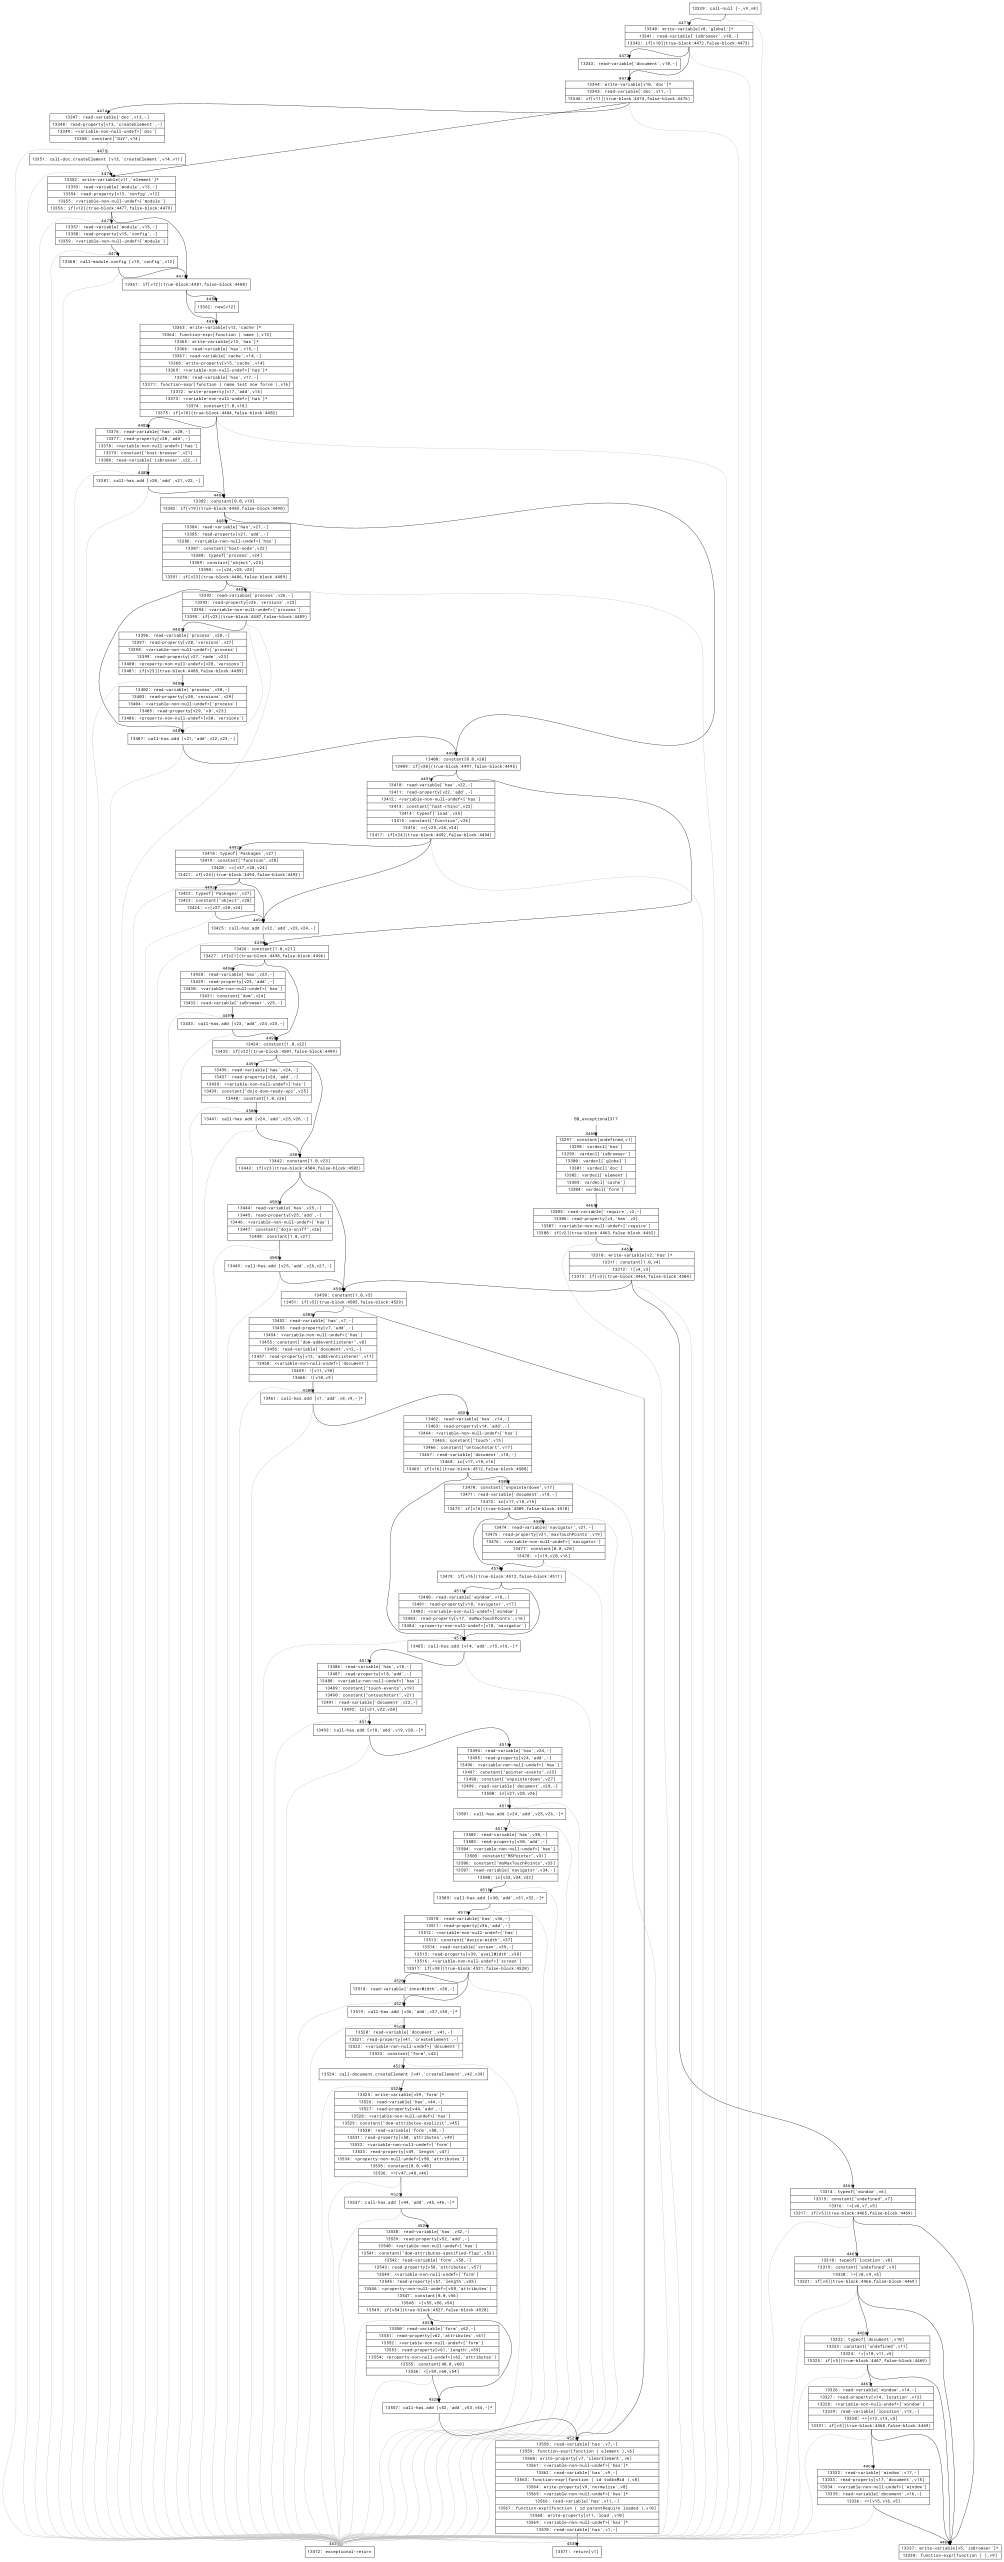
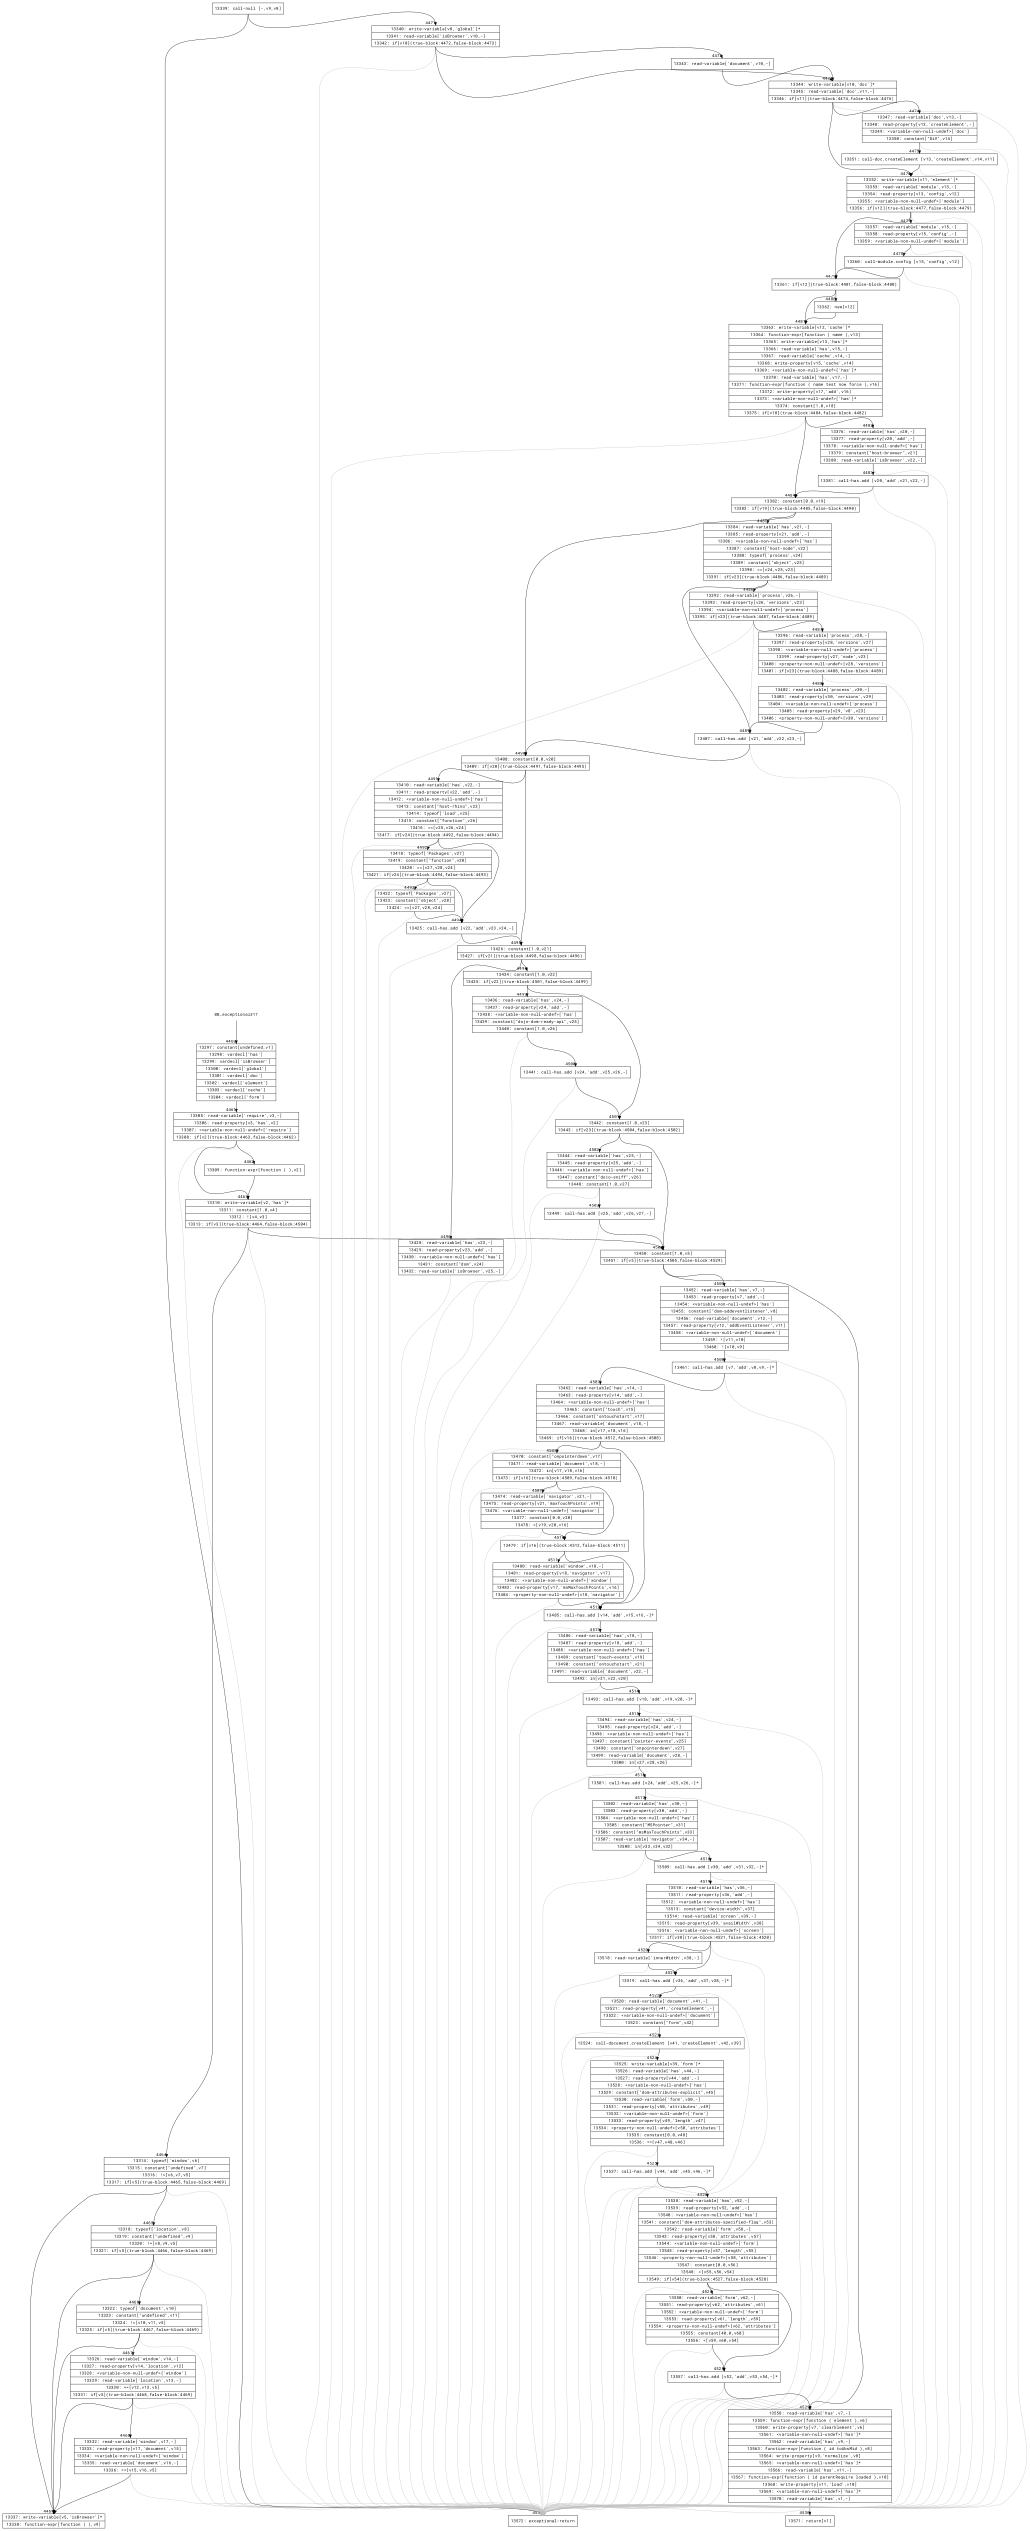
  digraph {
    fontname="Roboto Mono"
    rankdir=TD
    node [fontname="Roboto Mono" shape=record]
    edge [fontname="Roboto Mono" headport=n tailport=s]
    n1 [label=BB_exceptional317 shape=none]
    n2 [label="{13297: constant[undefined,v1]|13298: vardecl['has']|13299: vardecl['isBrowser']|13300: vardecl['global']|13301: vardecl['doc']|13302: vardecl['element']|13303: vardecl['cache']|13304: vardecl['form']}"]
    n3 [label="{13305: read-variable['require',v3,-]|13306: read-property[v3,'has',v2]|13307: \<variable-non-null-undef\>['require']|13308: if[v2](true-block:4463,false-block:4462)}"]
    n4 [label="{13310: write-variable[v2,'has']*|13311: constant[1.0,v4]|13312: ![v4,v3]|13313: if[v3](true-block:4464,false-block:4504)}"]
+   n5 [label="{13309: function-expr[function ( ),v2]}"]
    n6 [label="{13572: exceptional-return}"]
    n7 [label="{13314: typeof['window',v6]|13315: constant[\"undefined\",v7]|13316: !=[v6,v7,v5]|13317: if[v5](true-block:4465,false-block:4469)}"]
    n8 [label="{13450: constant[1.0,v5]|13451: if[v5](true-block:4505,false-block:4529)}"]
    n9 [label="{13337: write-variable[v5,'isBrowser']*|13338: function-expr[function ( ),v9]}"]
    n10 [label="{13318: typeof['location',v8]|13319: constant[\"undefined\",v9]|13320: !=[v8,v9,v5]|13321: if[v5](true-block:4466,false-block:4469)}"]
    n11 [label="{13452: read-variable['has',v7,-]|13453: read-property[v7,'add',-]|13454: \<variable-non-null-undef\>['has']|13455: constant[\"dom-addeventlistener\",v8]|13456: read-variable['document',v12,-]|13457: read-property[v12,'addEventListener',v11]|13458: \<variable-non-null-undef\>['document']|13459: ![v11,v10]|13460: ![v10,v9]}"]
    n12 [label="{13558: read-variable['has',v7,-]|13559: function-expr[function ( element ),v6]|13560: write-property[v7,'clearElement',v6]|13561: \<variable-non-null-undef\>['has']*|13562: read-variable['has',v9,-]|13563: function-expr[function ( id toAbsMid ),v8]|13564: write-property[v9,'normalize',v8]|13565: \<variable-non-null-undef\>['has']*|13566: read-variable['has',v11,-]|13567: function-expr[function ( id parentRequire loaded ),v10]|13568: write-property[v11,'load',v10]|13569: \<variable-non-null-undef\>['has']*|13570: read-variable['has',v1,-]}"]
    n13 [label="{13322: typeof['document',v10]|13323: constant[\"undefined\",v11]|13324: !=[v10,v11,v5]|13325: if[v5](true-block:4467,false-block:4469)}"]
    n14 [label="{13461: call-has.add [v7,'add',v8,v9,-]*}"]
    n15 [label="{13571: return[v1]}"]
    n16 [label="{13339: call-null [-,v9,v8]}"]
    n17 [label="{13340: write-variable[v8,'global']*|13341: read-variable['isBrowser',v10,-]|13342: if[v10](true-block:4472,false-block:4473)}"]
    n18 [label="{13326: read-variable['window',v14,-]|13327: read-property[v14,'location',v12]|13328: \<variable-non-null-undef\>['window']|13329: read-variable['location',v13,-]|13330: ==[v12,v13,v5]|13331: if[v5](true-block:4468,false-block:4469)}"]
    n19 [label="{13332: read-variable['window',v17,-]|13333: read-property[v17,'document',v15]|13334: \<variable-non-null-undef\>['window']|13335: read-variable['document',v16,-]|13336: ==[v15,v16,v5]}"]
    n20 [label="{13344: write-variable[v10,'doc']*|13345: read-variable['doc',v11,-]|13346: if[v11](true-block:4474,false-block:4476)}"]
    n21 [label="{13343: read-variable['document',v10,-]}"]
    n22 [label="{13352: write-variable[v11,'element']*|13353: read-variable['module',v13,-]|13354: read-property[v13,'config',v12]|13355: \<variable-non-null-undef\>['module']|13356: if[v12](true-block:4477,false-block:4479)}"]
    n23 [label="{13347: read-variable['doc',v13,-]|13348: read-property[v13,'createElement',-]|13349: \<variable-non-null-undef\>['doc']|13350: constant[\"DiV\",v14]}"]
    n24 [label="{13361: if[v12](true-block:4481,false-block:4480)}"]
    n25 [label="{13357: read-variable['module',v15,-]|13358: read-property[v15,'config',-]|13359: \<variable-non-null-undef\>['module']}"]
    n26 [label="{13351: call-doc.createElement [v13,'createElement',v14,v11]}"]
    n27 [label="{13363: write-variable[v12,'cache']*|13364: function-expr[function ( name ),v13]|13365: write-variable[v13,'has']*|13366: read-variable['has',v15,-]|13367: read-variable['cache',v14,-]|13368: write-property[v15,'cache',v14]|13369: \<variable-non-null-undef\>['has']*|13370: read-variable['has',v17,-]|13371: function-expr[function ( name test now force ),v16]|13372: write-property[v17,'add',v16]|13373: \<variable-non-null-undef\>['has']*|13374: constant[1.0,v18]|13375: if[v18](true-block:4484,false-block:4482)}"]
    n28 [label="{13362: new[v12]}"]
    n29 [label="{13360: call-module.config [v15,'config',v12]}"]
    n30 [label="{13382: constant[0.0,v19]|13383: if[v19](true-block:4485,false-block:4490)}"]
    n31 [label="{13376: read-variable['has',v20,-]|13377: read-property[v20,'add',-]|13378: \<variable-non-null-undef\>['has']|13379: constant[\"host-browser\",v21]|13380: read-variable['isBrowser',v22,-]}"]
    n32 [label="{13408: constant[0.0,v20]|13409: if[v20](true-block:4491,false-block:4495)}"]
    n33 [label="{13384: read-variable['has',v21,-]|13385: read-property[v21,'add',-]|13386: \<variable-non-null-undef\>['has']|13387: constant[\"host-node\",v22]|13388: typeof['process',v24]|13389: constant[\"object\",v25]|13390: ==[v24,v25,v23]|13391: if[v23](true-block:4486,false-block:4489)}"]
    n34 [label="{13381: call-has.add [v20,'add',v21,v22,-]}"]
    n35 [label="{13426: constant[1.0,v21]|13427: if[v21](true-block:4498,false-block:4496)}"]
    n36 [label="{13410: read-variable['has',v22,-]|13411: read-property[v22,'add',-]|13412: \<variable-non-null-undef\>['has']|13413: constant[\"host-rhino\",v23]|13414: typeof['load',v25]|13415: constant[\"function\",v26]|13416: ==[v25,v26,v24]|13417: if[v24](true-block:4492,false-block:4494)}"]
    n37 [label="{13407: call-has.add [v21,'add',v22,v23,-]}"]
    n38 [label="{13392: read-variable['process',v26,-]|13393: read-property[v26,'versions',v23]|13394: \<variable-non-null-undef\>['process']|13395: if[v23](true-block:4487,false-block:4489)}"]
    n39 [label="{13434: constant[1.0,v22]|13435: if[v22](true-block:4501,false-block:4499)}"]
    n40 [label="{13428: read-variable['has',v23,-]|13429: read-property[v23,'add',-]|13430: \<variable-non-null-undef\>['has']|13431: constant[\"dom\",v24]|13432: read-variable['isBrowser',v25,-]}"]
    n41 [label="{13425: call-has.add [v22,'add',v23,v24,-]}"]
    n42 [label="{13418: typeof['Packages',v27]|13419: constant[\"function\",v28]|13420: ==[v27,v28,v24]|13421: if[v24](true-block:4494,false-block:4493)}"]
    n43 [label="{13396: read-variable['process',v28,-]|13397: read-property[v28,'versions',v27]|13398: \<variable-non-null-undef\>['process']|13399: read-property[v27,'node',v23]|13400: \<property-non-null-undef\>[v28,'versions']|13401: if[v23](true-block:4488,false-block:4489)}"]
    n44 [label="{13402: read-variable['process',v30,-]|13403: read-property[v30,'versions',v29]|13404: \<variable-non-null-undef\>['process']|13405: read-property[v29,'v8',v23]|13406: \<property-non-null-undef\>[v30,'versions']}"]
    n45 [label="{13442: constant[1.0,v23]|13443: if[v23](true-block:4504,false-block:4502)}"]
    n46 [label="{13436: read-variable['has',v24,-]|13437: read-property[v24,'add',-]|13438: \<variable-non-null-undef\>['has']|13439: constant[\"dojo-dom-ready-api\",v25]|13440: constant[1.0,v26]}"]
-   n47 [label="{13433: call-has.add [v23,'add',v24,v25,-]}"]
    n48 [label="{13422: typeof['Packages',v27]|13423: constant[\"object\",v28]|13424: ==[v27,v28,v24]}"]
    n49 [label="{13444: read-variable['has',v25,-]|13445: read-property[v25,'add',-]|13446: \<variable-non-null-undef\>['has']|13447: constant[\"dojo-sniff\",v26]|13448: constant[1.0,v27]}"]
    n50 [label="{13441: call-has.add [v24,'add',v25,v26,-]}"]
    n51 [label="{13449: call-has.add [v25,'add',v26,v27,-]}"]
    n52 [label="{13462: read-variable['has',v14,-]|13463: read-property[v14,'add',-]|13464: \<variable-non-null-undef\>['has']|13465: constant[\"touch\",v15]|13466: constant[\"ontouchstart\",v17]|13467: read-variable['document',v18,-]|13468: in[v17,v18,v16]|13469: if[v16](true-block:4512,false-block:4508)}"]
    n53 [label="{13485: call-has.add [v14,'add',v15,v16,-]*}"]
    n54 [label="{13470: constant[\"onpointerdown\",v17]|13471: read-variable['document',v18,-]|13472: in[v17,v18,v16]|13473: if[v16](true-block:4509,false-block:4510)}"]
    n55 [label="{13486: read-variable['has',v18,-]|13487: read-property[v18,'add',-]|13488: \<variable-non-null-undef\>['has']|13489: constant[\"touch-events\",v19]|13490: constant[\"ontouchstart\",v21]|13491: read-variable['document',v22,-]|13492: in[v21,v22,v20]}"]
    n56 [label="{13479: if[v16](true-block:4512,false-block:4511)}"]
    n57 [label="{13474: read-variable['navigator',v21,-]|13475: read-property[v21,'maxTouchPoints',v19]|13476: \<variable-non-null-undef\>['navigator']|13477: constant[0.0,v20]|13478: \>[v19,v20,v16]}"]
    n58 [label="{13493: call-has.add [v18,'add',v19,v20,-]*}"]
    n59 [label="{13480: read-variable['window',v18,-]|13481: read-property[v18,'navigator',v17]|13482: \<variable-non-null-undef\>['window']|13483: read-property[v17,'msMaxTouchPoints',v16]|13484: \<property-non-null-undef\>[v18,'navigator']}"]
    n60 [label="{13494: read-variable['has',v24,-]|13495: read-property[v24,'add',-]|13496: \<variable-non-null-undef\>['has']|13497: constant[\"pointer-events\",v25]|13498: constant[\"onpointerdown\",v27]|13499: read-variable['document',v28,-]|13500: in[v27,v28,v26]}"]
    n61 [label="{13501: call-has.add [v24,'add',v25,v26,-]*}"]
    n62 [label="{13502: read-variable['has',v30,-]|13503: read-property[v30,'add',-]|13504: \<variable-non-null-undef\>['has']|13505: constant[\"MSPointer\",v31]|13506: constant[\"msMaxTouchPoints\",v33]|13507: read-variable['navigator',v34,-]|13508: in[v33,v34,v32]}"]
    n63 [label="{13509: call-has.add [v30,'add',v31,v32,-]*}"]
    n64 [label="{13510: read-variable['has',v36,-]|13511: read-property[v36,'add',-]|13512: \<variable-non-null-undef\>['has']|13513: constant[\"device-width\",v37]|13514: read-variable['screen',v39,-]|13515: read-property[v39,'availWidth',v38]|13516: \<variable-non-null-undef\>['screen']|13517: if[v38](true-block:4521,false-block:4520)}"]
    n65 [label="{13519: call-has.add [v36,'add',v37,v38,-]*}"]
    n66 [label="{13518: read-variable['innerWidth',v38,-]}"]
    n67 [label="{13520: read-variable['document',v41,-]|13521: read-property[v41,'createElement',-]|13522: \<variable-non-null-undef\>['document']|13523: constant[\"form\",v42]}"]
    n68 [label="{13524: call-document.createElement [v41,'createElement',v42,v39]}"]
    n69 [label="{13525: write-variable[v39,'form']*|13526: read-variable['has',v44,-]|13527: read-property[v44,'add',-]|13528: \<variable-non-null-undef\>['has']|13529: constant[\"dom-attributes-explicit\",v45]|13530: read-variable['form',v50,-]|13531: read-property[v50,'attributes',v49]|13532: \<variable-non-null-undef\>['form']|13533: read-property[v49,'length',v47]|13534: \<property-non-null-undef\>[v50,'attributes']|13535: constant[0.0,v48]|13536: ==[v47,v48,v46]}"]
    n70 [label="{13537: call-has.add [v44,'add',v45,v46,-]*}"]
    n71 [label="{13538: read-variable['has',v52,-]|13539: read-property[v52,'add',-]|13540: \<variable-non-null-undef\>['has']|13541: constant[\"dom-attributes-specified-flag\",v53]|13542: read-variable['form',v58,-]|13543: read-property[v58,'attributes',v57]|13544: \<variable-non-null-undef\>['form']|13545: read-property[v57,'length',v55]|13546: \<property-non-null-undef\>[v58,'attributes']|13547: constant[0.0,v56]|13548: \>[v55,v56,v54]|13549: if[v54](true-block:4527,false-block:4528)}"]
    n72 [label="{13557: call-has.add [v52,'add',v53,v54,-]*}"]
    n73 [label="{13550: read-variable['form',v62,-]|13551: read-property[v62,'attributes',v61]|13552: \<variable-non-null-undef\>['form']|13553: read-property[v61,'length',v59]|13554: \<property-non-null-undef\>[v62,'attributes']|13555: constant[40.0,v60]|13556: \<[v59,v60,v54]}"]
    n1 -> n2 [headlabel="    4460"]
    n2 -> n3 [headlabel="      4461"]
    n3 -> n4 [headlabel="      4463"]
+   n3 -> n5 [headlabel="      4462"]
    n3 -> n6 [color=gray headlabel="      4531"]
    n4 -> n6 [color=gray]
    n4 -> n7 [headlabel="      4464"]
    n4 -> n8 [headlabel="      4504"]
+   n5 -> n4
    n7 -> n6 [color=gray]
    n7 -> n9 [headlabel="      4469"]
    n7 -> n10 [headlabel="      4465"]
    n8 -> n11 [headlabel="      4505"]
    n8 -> n12 [headlabel="      4529"]
    n10 -> n6 [color=gray]
    n10 -> n9
    n10 -> n13 [headlabel="      4466"]
    n11 -> n6 [color=gray]
    n11 -> n14 [headlabel="      4506"]
    n12 -> n6 [color=gray]
    n12 -> n15 [headlabel="      4530"]
    n13 -> n6 [color=gray]
    n13 -> n9
    n13 -> n18 [headlabel="      4467"]
    n14 -> n6 [color=gray]
    n14 -> n52 [headlabel="      4507"]
-   n16 -> n6 [color=gray]
+   n16 -> n6 [color=black]
    n16 -> n17 [headlabel="      4471"]
    n17 -> n6 [color=gray]
    n17 -> n20 [headlabel="      4473"]
    n17 -> n21 [headlabel="      4472"]
    n18 -> n6 [color=gray]
    n18 -> n9
    n18 -> n19 [headlabel="      4468"]
    n19 -> n6 [color=gray]
    n19 -> n9
    n20 -> n6 [color=gray]
    n20 -> n22 [headlabel="      4476"]
    n20 -> n23 [headlabel="      4474"]
    n21 -> n20
    n22 -> n6 [color=gray]
    n22 -> n24 [headlabel="      4479"]
    n22 -> n25 [headlabel="      4477"]
    n23 -> n6 [color=gray]
-   n23 -> n26 [headlabel="      4475" color=gray]
+   n23 -> n26 [headlabel="      4475"]
    n24 -> n27 [headlabel="      4481"]
    n24 -> n28 [headlabel="      4480"]
    n25 -> n6 [color=gray]
    n25 -> n29 [headlabel="      4478"]
    n26 -> n6 [color=gray]
    n26 -> n22
    n27 -> n6 [color=gray]
    n27 -> n30 [headlabel="      4484"]
    n27 -> n31 [headlabel="      4482"]
    n28 -> n27
    n29 -> n6 [color=gray]
    n29 -> n24
    n30 -> n32 [headlabel="      4490"]
    n30 -> n33 [headlabel="      4485"]
    n31 -> n6 [color=gray]
    n31 -> n34 [headlabel="      4483"]
    n32 -> n35 [headlabel="      4495"]
    n32 -> n36 [headlabel="      4491"]
    n33 -> n6 [color=gray]
    n33 -> n37 [headlabel="      4489"]
    n33 -> n38 [headlabel="      4486"]
    n34 -> n6 [color=gray]
    n34 -> n30
    n35 -> n39 [headlabel="      4498"]
    n35 -> n40 [headlabel="      4496"]
    n36 -> n6 [color=gray]
    n36 -> n41 [headlabel="      4494"]
    n36 -> n42 [headlabel="      4492"]
    n37 -> n6 [color=gray]
    n37 -> n32
    n38 -> n6 [color=gray]
    n38 -> n37 [color=gray]
    n38 -> n43 [headlabel="      4487"]
    n39 -> n45 [headlabel="      4501"]
    n39 -> n46 [headlabel="      4499"]
    n40 -> n6 [color=gray]
-   n40 -> n47 [headlabel="      4497"]
    n41 -> n6 [color=gray]
    n41 -> n35
    n42 -> n6 [color=gray]
    n42 -> n41
    n42 -> n48 [headlabel="      4493"]
    n43 -> n6 [color=gray]
    n43 -> n44 [headlabel="      4488"]
    n44 -> n37
    n45 -> n8
    n45 -> n49 [headlabel="      4502"]
    n46 -> n6 [color=gray]
    n46 -> n50 [headlabel="      4500"]
-   n47 -> n6 [color=gray]
-   n47 -> n39
    n48 -> n6 [color=gray]
    n48 -> n41
    n49 -> n6 [color=gray]
    n49 -> n51 [headlabel="      4503"]
    n50 -> n6 [color=gray]
    n50 -> n45
    n51 -> n6 [color=gray]
    n51 -> n8
    n52 -> n6 [color=gray]
    n52 -> n53 [headlabel="      4512"]
    n52 -> n54 [headlabel="      4508"]
    n53 -> n6 [color=gray]
    n53 -> n55 [headlabel="      4513"]
    n54 -> n6 [color=gray]
    n54 -> n56 [headlabel="      4510"]
    n54 -> n57 [headlabel="      4509"]
    n55 -> n6 [color=gray]
    n55 -> n58 [headlabel="      4514"]
    n56 -> n53
    n56 -> n59 [headlabel="      4511"]
    n57 -> n6 [color=gray]
    n57 -> n56
    n58 -> n6 [color=gray]
    n58 -> n60 [headlabel="      4515"]
    n59 -> n6 [color=gray]
    n59 -> n53
    n60 -> n6 [color=gray]
    n60 -> n61 [headlabel="      4516"]
    n61 -> n6 [color=gray]
    n61 -> n62 [headlabel="      4517"]
    n62 -> n6 [color=gray]
    n62 -> n63 [headlabel="      4518"]
    n63 -> n6 [color=gray]
    n63 -> n64 [headlabel="      4519"]
    n64 -> n6 [color=gray]
    n64 -> n65 [headlabel="      4521"]
    n64 -> n66 [headlabel="      4520"]
    n65 -> n6 [color=gray]
    n65 -> n67 [headlabel="      4522"]
    n66 -> n6 [color=gray]
    n66 -> n65
    n67 -> n6 [color=gray]
    n67 -> n68 [headlabel="      4523"]
    n68 -> n6 [color=gray]
    n68 -> n69 [headlabel="      4524"]
    n69 -> n6 [color=gray]
    n69 -> n70 [headlabel="      4525"]
    n70 -> n6 [color=gray]
    n70 -> n71 [headlabel="      4526"]
    n71 -> n6 [color=gray]
    n71 -> n72 [headlabel="      4528"]
    n71 -> n73 [headlabel="      4527"]
    n72 -> n6 [color=gray]
    n72 -> n12
    n73 -> n6 [color=gray]
    n73 -> n72
  }
